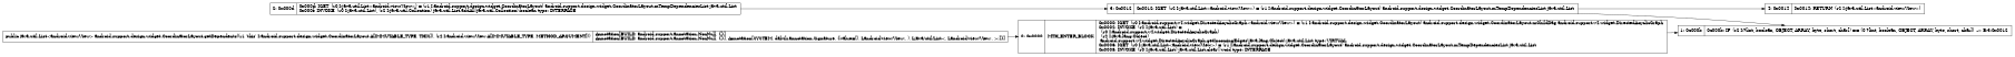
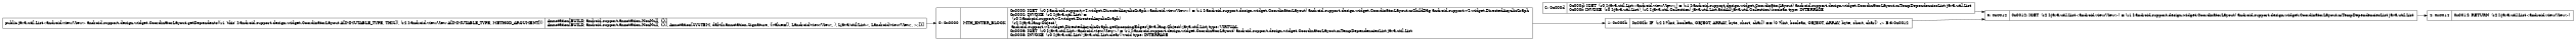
  digraph {
    rankdir=LR
    node [shape=record]
    n1 [label="{0\:\ 0x0000|MTH_ENTER_BLOCK\l|0x0000: IGET  (r0 I:android.support.v4.widget.DirectedAcyclicGraph\<android.view.View\>) = (r1 I:android.support.design.widget.CoordinatorLayout) android.support.design.widget.CoordinatorLayout.mChildDag android.support.v4.widget.DirectedAcyclicGraph \l0x0002: INVOKE  (r2 I:java.util.List) = \l  (r0 I:android.support.v4.widget.DirectedAcyclicGraph)\l  (r2 I:java.lang.Object)\l android.support.v4.widget.DirectedAcyclicGraph.getIncomingEdges(java.lang.Object):java.util.List type: VIRTUAL \l0x0006: IGET  (r0 I:java.util.List\<android.view.View\>) = (r1 I:android.support.design.widget.CoordinatorLayout) android.support.design.widget.CoordinatorLayout.mTempDependenciesList java.util.List \l0x0008: INVOKE  (r0 I:java.util.List) java.util.List.clear():void type: INTERFACE \l}"]
    n2 [label="{1\:\ 0x000b|0x000b: IF  (r2 I:?[int, boolean, OBJECT, ARRAY, byte, short, char]) == (0 ?[int, boolean, OBJECT, ARRAY, byte, short, char])  \-\> B:3:0x0012 \l}"]
    n3 [label="{3\:\ 0x0012|0x0012: IGET  (r2 I:java.util.List\<android.view.View\>) = (r1 I:android.support.design.widget.CoordinatorLayout) android.support.design.widget.CoordinatorLayout.mTempDependenciesList java.util.List \l}"]
    n4 [label="{2\:\ 0x000d|0x000d: IGET  (r0 I:java.util.List\<android.view.View\>) = (r1 I:android.support.design.widget.CoordinatorLayout) android.support.design.widget.CoordinatorLayout.mTempDependenciesList java.util.List \l0x000f: INVOKE  (r0 I:java.util.List), (r2 I:java.util.Collection) java.util.List.addAll(java.util.Collection):boolean type: INTERFACE \l}"]
    n5 [label="{4\:\ 0x0014|0x0014: RETURN  (r2 I:java.util.List\<android.view.View\>) \l}"]
    n6 [label="{public java.util.List\<android.view.View\> android.support.design.widget.CoordinatorLayout.getDependents((r1 'this' I:android.support.design.widget.CoordinatorLayout A[IMMUTABLE_TYPE, THIS]), (r2 I:android.view.View A[IMMUTABLE_TYPE, METHOD_ARGUMENT]))  | Annotation[BUILD, android.support.annotation.NonNull, \{\}]\lAnnotation[BUILD, android.support.annotation.NonNull, \{\}], Annotation[SYSTEM, dalvik.annotation.Signature, \{value=[(, Landroid\/view\/View;, ), Ljava\/util\/List\<, Landroid\/view\/View;, \>;]\}]\l}"]
    n1 -> n2
-   n3 -> n2
+   n2 -> n3
    n3 -> n5
    n4 -> n3
    n6 -> n1
  }
